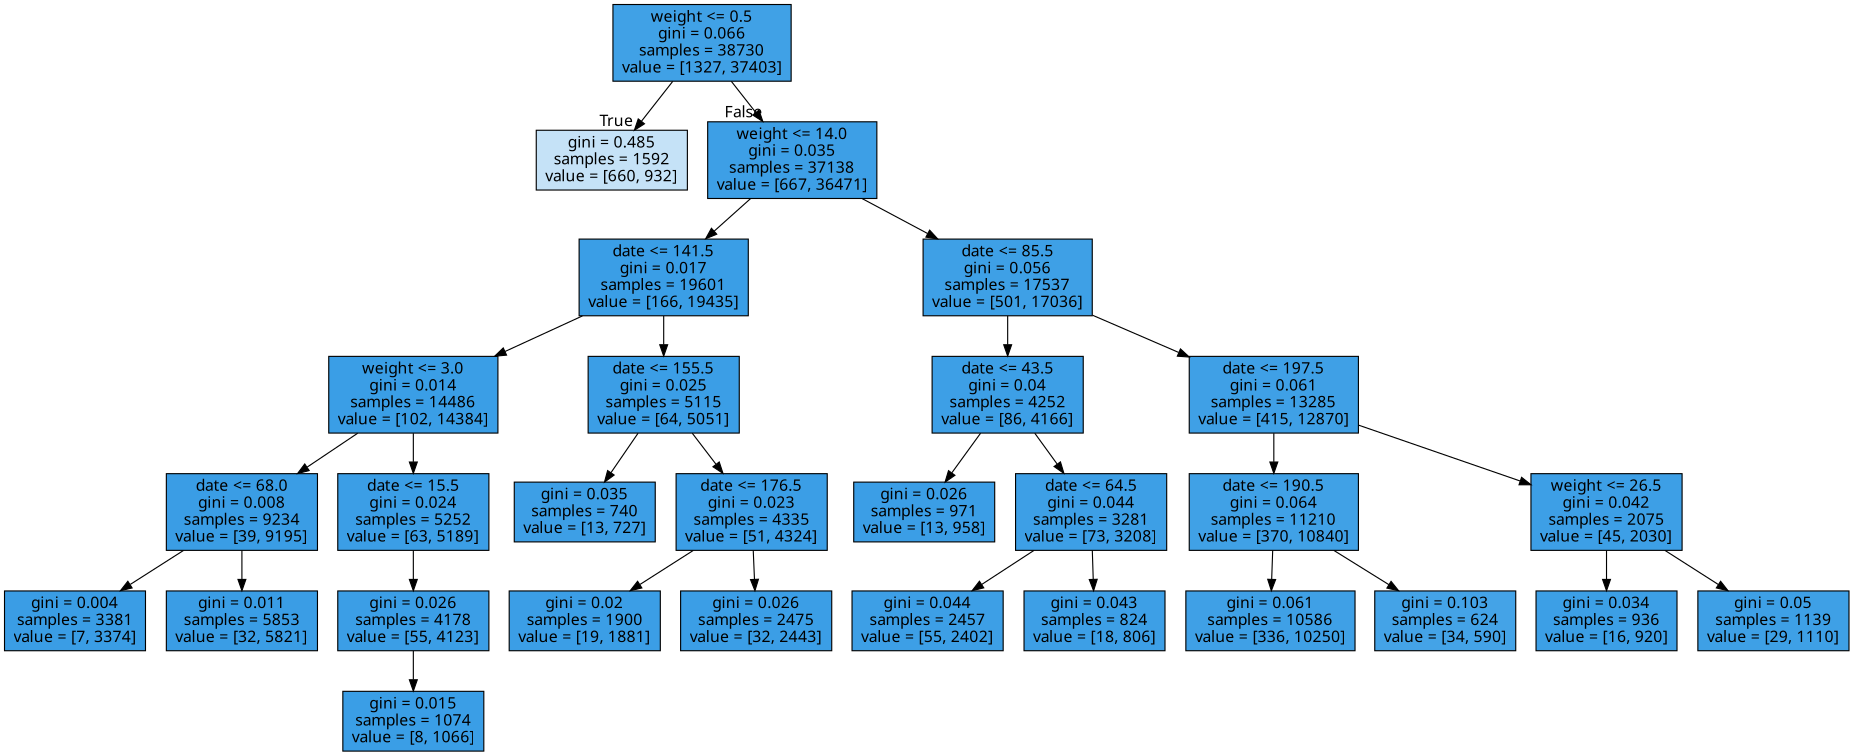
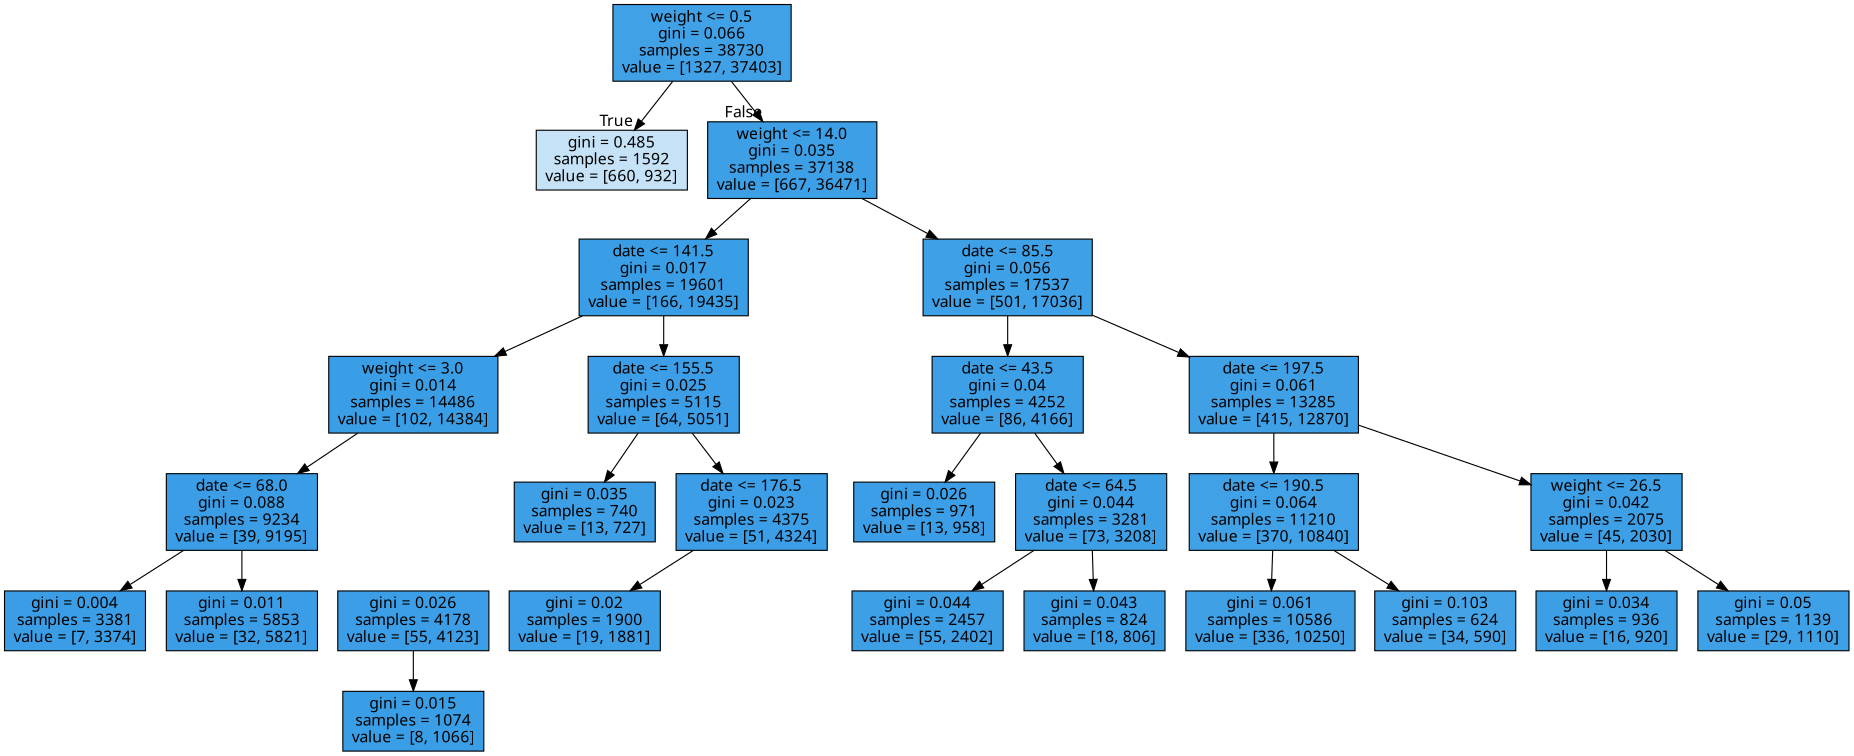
  digraph {
    fontname="Noto Sans"
    node [color=black fillcolor="#399de5fc" fontname="Noto Sans" shape=box style=filled]
    edge [fontname="Noto Sans"]
    n1 [fillcolor="#399de5f6" label="weight <= 0.5\ngini = 0.066\nsamples = 38730\nvalue = [1327, 37403]"]
    n2 [fillcolor="#399de54a" label="gini = 0.485\nsamples = 1592\nvalue = [660, 932]"]
    n3 [fillcolor="#399de5fa" label="weight <= 14.0\ngini = 0.035\nsamples = 37138\nvalue = [667, 36471]"]
    n4 [fillcolor="#399de5fd" label="date <= 141.5\ngini = 0.017\nsamples = 19601\nvalue = [166, 19435]"]
    n5 [fillcolor="#399de5f8" label="date <= 85.5\ngini = 0.056\nsamples = 17537\nvalue = [501, 17036]"]
    n6 [fillcolor="#399de5fd" label="weight <= 3.0\ngini = 0.014\nsamples = 14486\nvalue = [102, 14384]"]
    n7 [label="date <= 155.5\ngini = 0.025\nsamples = 5115\nvalue = [64, 5051]"]
    n8 [fillcolor="#399de5fa" label="date <= 43.5\ngini = 0.04\nsamples = 4252\nvalue = [86, 4166]"]
    n9 [fillcolor="#399de5f7" label="date <= 197.5\ngini = 0.061\nsamples = 13285\nvalue = [415, 12870]"]
-   n10 [fillcolor="#399de5fe" label="date <= 68.0\ngini = 0.008\nsamples = 9234\nvalue = [39, 9195]"]
-   n11 [label="date <= 15.5\ngini = 0.024\nsamples = 5252\nvalue = [63, 5189]"]
+   n10 [fillcolor="#399de5fe" label="date <= 68.0\ngini = 0.088\nsamples = 9234\nvalue = [39, 9195]"]
    n12 [fillcolor="#399de5fa" label="gini = 0.035\nsamples = 740\nvalue = [13, 727]"]
-   n13 [label="date <= 176.5\ngini = 0.023\nsamples = 4335\nvalue = [51, 4324]"]
+   n13 [label="date <= 176.5\ngini = 0.023\nsamples = 4375\nvalue = [51, 4324]"]
    n14 [fillcolor="#399de5fe" label="gini = 0.004\nsamples = 3381\nvalue = [7, 3374]"]
    n15 [fillcolor="#399de5fe" label="gini = 0.011\nsamples = 5853\nvalue = [32, 5821]"]
    n16 [label="gini = 0.026\nsamples = 4178\nvalue = [55, 4123]"]
    n17 [fillcolor="#399de5fd" label="gini = 0.015\nsamples = 1074\nvalue = [8, 1066]"]
    n18 [label="gini = 0.02\nsamples = 1900\nvalue = [19, 1881]"]
-   n19 [label="gini = 0.026\nsamples = 2475\nvalue = [32, 2443]"]
    n20 [label="gini = 0.026\nsamples = 971\nvalue = [13, 958]"]
    n21 [fillcolor="#399de5f9" label="date <= 64.5\ngini = 0.044\nsamples = 3281\nvalue = [73, 3208]"]
    n22 [fillcolor="#399de5f6" label="date <= 190.5\ngini = 0.064\nsamples = 11210\nvalue = [370, 10840]"]
    n23 [fillcolor="#399de5f9" label="weight <= 26.5\ngini = 0.042\nsamples = 2075\nvalue = [45, 2030]"]
    n24 [fillcolor="#399de5f9" label="gini = 0.044\nsamples = 2457\nvalue = [55, 2402]"]
    n25 [fillcolor="#399de5f9" label="gini = 0.043\nsamples = 824\nvalue = [18, 806]"]
    n26 [fillcolor="#399de5f7" label="gini = 0.061\nsamples = 10586\nvalue = [336, 10250]"]
    n27 [fillcolor="#399de5f0" label="gini = 0.103\nsamples = 624\nvalue = [34, 590]"]
    n28 [fillcolor="#399de5fb" label="gini = 0.034\nsamples = 936\nvalue = [16, 920]"]
    n29 [fillcolor="#399de5f8" label="gini = 0.05\nsamples = 1139\nvalue = [29, 1110]"]
    n1 -> n2 [headlabel=True labelangle=45 labeldistance=2.5]
    n1 -> n3 [headlabel=False labelangle=-45 labeldistance=2.5]
    n3 -> n4
    n3 -> n5
    n4 -> n6
    n4 -> n7
    n5 -> n8
    n5 -> n9
    n6 -> n10
-   n6 -> n11
    n7 -> n12
    n7 -> n13
    n8 -> n20
    n8 -> n21
    n9 -> n22
    n9 -> n23
    n10 -> n14
    n10 -> n15
-   n11 -> n16
    n13 -> n18
-   n13 -> n19
    n16 -> n17
    n21 -> n24
    n21 -> n25
    n22 -> n26
    n22 -> n27
    n23 -> n28
    n23 -> n29
  }
